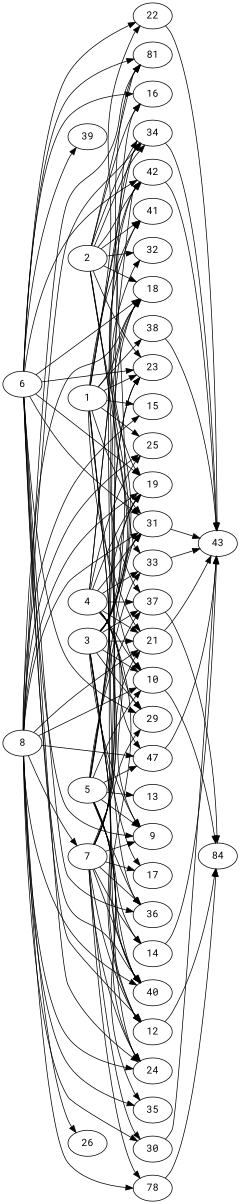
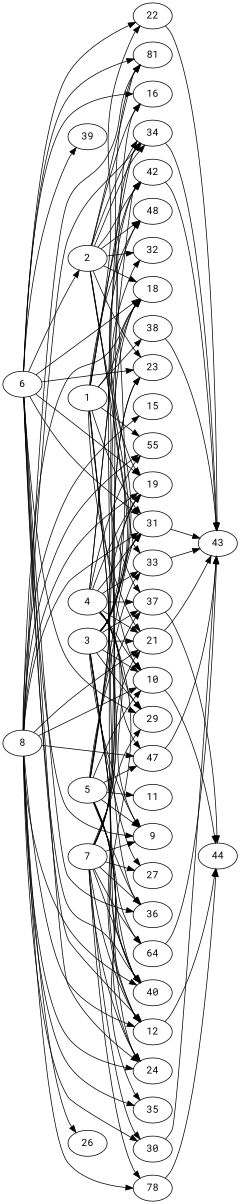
  digraph {
    fontname="Roboto Mono"
    rankdir=LR
    node [alpha=0.03 fontname="Roboto Mono"]
    edge [fontname="Roboto Mono"]
    1 [alpha=0.01 expect_size=373659959660565440]
    10 [alpha=0.14 expect_size=12814019341763798368256]
    15 [expect_size=185722038608540416]
    18 [alpha=0.01 expect_size=1148722844064011264]
    21 [alpha=0.16 expect_size=4253569879251602]
    22 [alpha=0.00 expect_size=41827180310305964032]
    23 [alpha=0.15 expect_size=2769858439859697152]
-   25 [alpha=0.17 expect_size=1680354689512444416]
+   25 [alpha=0.17 expect_size=1680354689512444416 label=55]
    31 [alpha=0.15 expect_size=5579901031380000]
    34 [alpha=0.05 expect_size=4743297758494042619904]
    36 [alpha=0.18 expect_size=23520232701395972]
    38 [alpha=0.01 expect_size=3322688865376652]
    40 [alpha=0.09 expect_size=28802660279086504]
-   41 [alpha=0.11 expect_size=132270914523009264]
+   41 [alpha=0.11 expect_size=132270914523009264 label=48]
    42 [expect_size=7608604278154650]
-   44 [alpha=0.17 expect_size=287671400840872256 label=84]
+   44 [alpha=0.17 expect_size=287671400840872256]
    43 [alpha=0.05 expect_size=135254495098842416]
    2 [alpha=0.04 expect_size=2397032196922470]
    n19 [alpha=0.08 expect_size=65331400728923472 label=81]
    16 [expect_size=6787198064622760960]
    19 [alpha=0.00 expect_size=67344415764080800]
    32 [alpha=0.18 expect_size=3312635809630737408]
    33 [alpha=0.16 expect_size=365737782465043365888]
    37 [alpha=0.16 expect_size=38221857396713520]
    3 [alpha=0.13 expect_size=12213482801470636032000]
    9 [alpha=0.08 expect_size=39241954365540928]
    12 [alpha=0.04 expect_size=780611493025384448]
    24 [alpha=0.02 expect_size=8471422942734362607616]
-   27 [alpha=0.06 expect_size=2926720295081482752 label=17]
+   27 [alpha=0.06 expect_size=2926720295081482752]
    29 [alpha=0.14 expect_size=7571129316726013952000]
    4 [alpha=0.16 expect_size=8393108518855814144]
    n32 [alpha=0.05 expect_size=2416208905931900928 label=47]
    5 [alpha=0.13 expect_size=55187011123276320]
-   13 [alpha=0.10 expect_size=40760912311725816]
-   14 [alpha=0.04 expect_size=5882614308453734400]
+   13 [alpha=0.10 expect_size=40760912311725816 label=11]
+   14 [alpha=0.04 expect_size=5882614308453734400 label=64]
    35 [alpha=0.00 expect_size=67755172877725335552]
    6 [alpha=0.02 expect_size=119286857607271168]
    39 [alpha=0.15 expect_size=636891632604201091072]
    7 [alpha=0.18 expect_size=22338865764439952]
    n40 [expect_size=186687028347285920 label=78]
    30 [alpha=0.00 expect_size=8489107966022244]
    8 [alpha=0.06 expect_size=2655670338267200]
    26 [alpha=0.08 expect_size=6460800263681266941952]
    1 -> 10
-   1 -> 15
    1 -> 18
    1 -> 21
    1 -> 22
-   1 -> 23
    1 -> 25
    1 -> 31
    1 -> 34
    1 -> 36
    1 -> 38
    1 -> 40
    1 -> 41
    1 -> 42
    10 -> 44
    21 -> 43
    22 -> 43
    31 -> 43
    34 -> 43
    38 -> 43
    42 -> 43
    2 -> 18
    2 -> 23
    2 -> 34
    2 -> 34
    2 -> 41
    2 -> 42
    2 -> n19
    2 -> 16
    2 -> 19
    2 -> 32
    2 -> 33
    2 -> 37
    33 -> 43
    37 -> 44
    3 -> 10
    3 -> 18
    3 -> 21
    3 -> 31
    3 -> 40
    3 -> 41
    3 -> n19
    3 -> 19
    3 -> 32
    3 -> 37
    3 -> 9
    3 -> 12
    3 -> 24
    3 -> 27
    3 -> 29
    12 -> 44
    4 -> 10
    4 -> 21
    4 -> 25
    4 -> 31
    4 -> 34
    4 -> 42
    4 -> 19
    4 -> 33
    4 -> 37
    4 -> 9
    4 -> 12
    4 -> 29
    4 -> n32
    n32 -> 43
    5 -> 10
    5 -> 23
    5 -> 31
    5 -> 36
    5 -> 40
    5 -> 42
    5 -> 33
    5 -> 37
    5 -> 9
    5 -> 24
    5 -> n32
    5 -> 13
    5 -> 14
    5 -> 35
    14 -> 43
    6 -> 18
    6 -> 22
    6 -> 23
    6 -> 31
    6 -> 36
    6 -> 40
-   6 -> 42
+   6 -> 2
    6 -> n19
    6 -> 16
    6 -> 19
    6 -> 9
    6 -> 12
    6 -> 24
    6 -> 29
    6 -> 39
    7 -> 18
    7 -> 21
    7 -> 23
    7 -> 36
    7 -> 40
    7 -> 16
    7 -> 19
    7 -> 9
    7 -> 12
    7 -> 24
    7 -> 27
    7 -> 29
    7 -> 14
    7 -> n40
    7 -> 30
    n40 -> 44
    30 -> 43
    8 -> 10
    8 -> 15
    8 -> 18
    8 -> 21
    8 -> 25
    8 -> 31
    8 -> 34
    8 -> 40
    8 -> n19
    8 -> 19
-   8 -> 7
+   8 -> 12
    8 -> 24
    8 -> n32
    8 -> 35
    8 -> n40
    8 -> 30
    8 -> 26
  }
